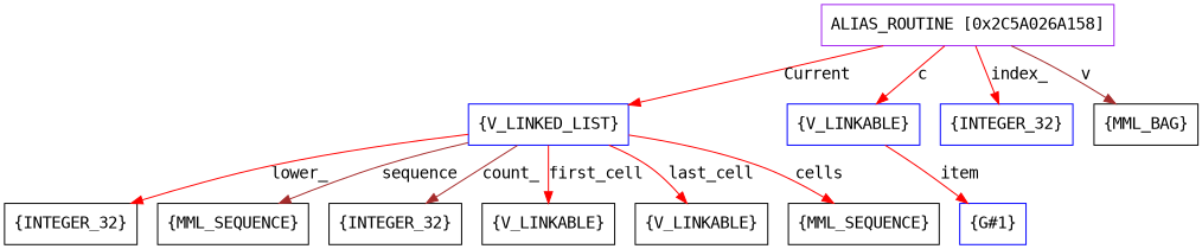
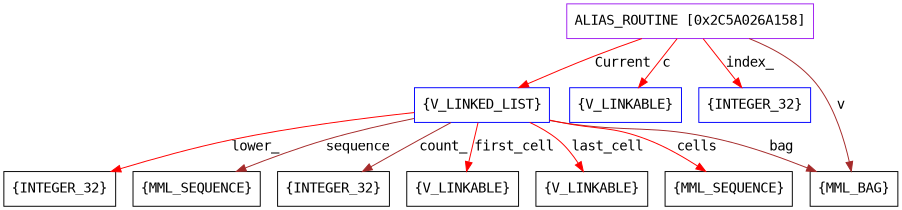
  digraph {
    fontname="DejaVu Sans Mono"
    node [fontname="DejaVu Sans Mono" shape=box]
    edge [color=red fontname="DejaVu Sans Mono"]
    n1 [color=purple label=<ALIAS_ROUTINE [0x2C5A026A158]>]
    n2 [color=blue label=<{V_LINKED_LIST}>]
    n3 [color=blue label=<{V_LINKABLE}>]
    n4 [color=blue label=<{INTEGER_32}>]
    n5 [label=<{MML_BAG}>]
    n6 [label=<{INTEGER_32}>]
    n7 [label=<{MML_SEQUENCE}>]
    n8 [label=<{INTEGER_32}>]
    n9 [label=<{V_LINKABLE}>]
    n10 [label=<{V_LINKABLE}>]
    n11 [label=<{MML_SEQUENCE}>]
-   n12 [color=blue label=<{G#1}>]
    n1 -> n2 [label=<Current>]
    n1 -> n3 [label=<c>]
    n1 -> n4 [label=<index_>]
    n1 -> n5 [color=brown label=<v>]
+   n2 -> n5 [color=brown label=<bag>]
    n2 -> n6 [label=<lower_>]
    n2 -> n7 [color=brown label=<sequence>]
    n2 -> n8 [color=brown label=<count_>]
    n2 -> n9 [label=<first_cell>]
    n2 -> n10 [label=<last_cell>]
    n2 -> n11 [label=<cells>]
-   n3 -> n12 [label=<item>]
  }
